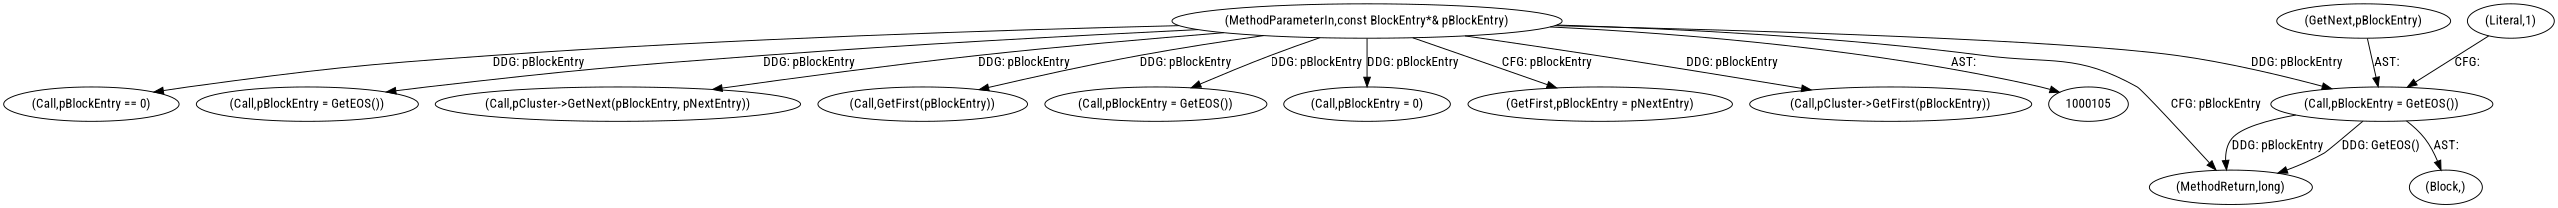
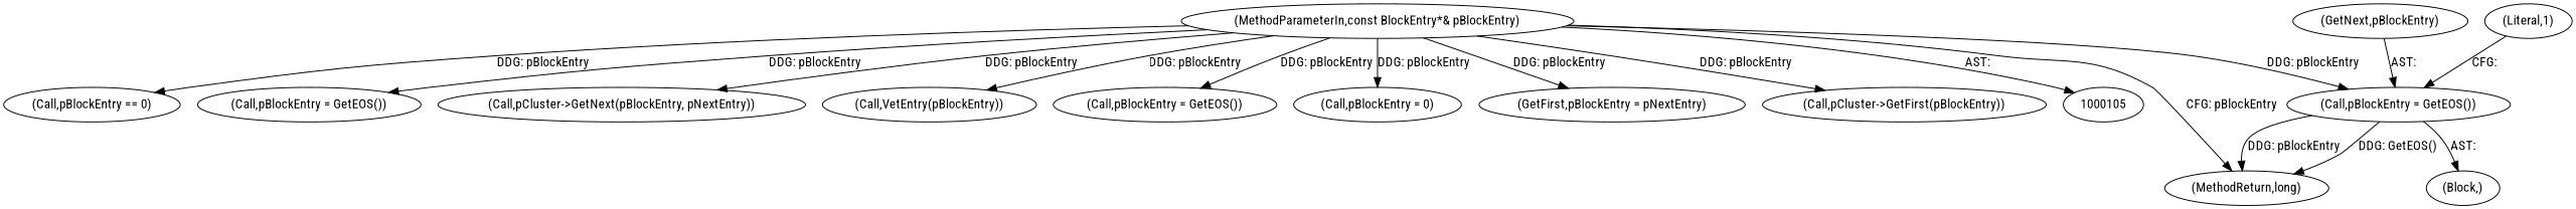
  digraph {
    fontname="Roboto Condensed"
    node [fontname="Roboto Condensed"]
    edge [fontname="Roboto Condensed"]
    n1 [label="(Call,pBlockEntry = GetEOS())"]
    n2 [label="(Block,)"]
    n3 [label="(MethodReturn,long)"]
    n4 [label="(MethodParameterIn,const BlockEntry*& pBlockEntry)"]
    n5 [label="(Call,pBlockEntry == 0)"]
    n6 [label="(Call,pBlockEntry = GetEOS())"]
    n7 [label="(Call,pCluster->GetNext(pBlockEntry, pNextEntry))"]
-   n8 [label="(Call,GetFirst(pBlockEntry))"]
+   n8 [label="(Call,VetEntry(pBlockEntry))"]
    n9 [label="(Call,pBlockEntry = GetEOS())"]
    n10 [label="(Call,pBlockEntry = 0)"]
    n11 [label="(GetFirst,pBlockEntry = pNextEntry)"]
    n12 [label="(Call,pCluster->GetFirst(pBlockEntry))"]
    1000105
    n14 [label="(GetNext,pBlockEntry)"]
    n15 [label="(Literal,1)"]
    n1 -> n2 [label="AST: "]
    n1 -> n3 [label="DDG: pBlockEntry"]
    n1 -> n3 [label="DDG: GetEOS()"]
    n4 -> n1 [label="DDG: pBlockEntry"]
    n4 -> n3 [label="CFG: pBlockEntry"]
    n4 -> n5 [label="DDG: pBlockEntry"]
    n4 -> n6 [label="DDG: pBlockEntry"]
    n4 -> n7 [label="DDG: pBlockEntry"]
    n4 -> n8 [label="DDG: pBlockEntry"]
    n4 -> n9 [label="DDG: pBlockEntry"]
    n4 -> n10 [label="DDG: pBlockEntry"]
-   n4 -> n11 [label="CFG: pBlockEntry"]
+   n4 -> n11 [label="DDG: pBlockEntry"]
    n4 -> n12 [label="DDG: pBlockEntry"]
    n4 -> 1000105 [label="AST: "]
    n14 -> n1 [label="AST: "]
    n15 -> n1 [label="CFG: "]
  }
